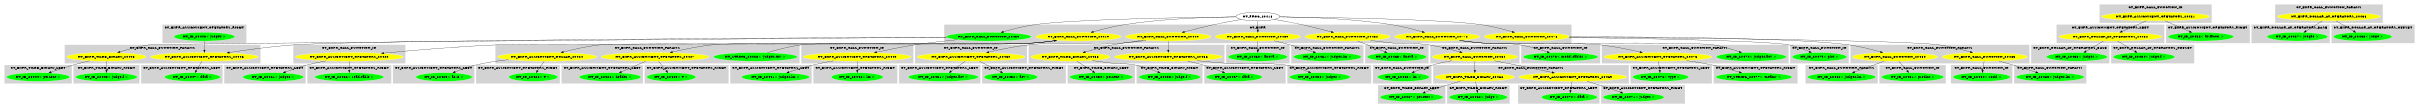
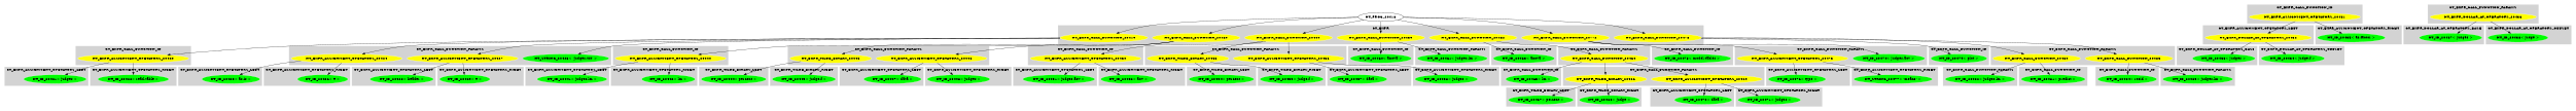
  digraph {
    node [color=white fillcolor=green style=filled]
    NT_EXPR_CALL_FUNCTION_20419 [fillcolor=yellow]
-   NT_EXPR_CALL_FUNCTION_20439
+   NT_EXPR_CALL_FUNCTION_20439 [fillcolor=yellow]
    NT_EXPR_CALL_FUNCTION_20449 [fillcolor=yellow]
    NT_EXPR_CALL_FUNCTION_20459 [fillcolor=yellow]
    NT_EXPR_CALL_FUNCTION_20462 [fillcolor=yellow]
    n6 [fillcolor=yellow label=NT_EXPR_CALL_FUNCTION_20772]
    NT_EXPR_CALL_FUNCTION_20478 [fillcolor=yellow]
    NT_EXPR_ASSIGNMENT_OPETATORS_20420 [fillcolor=yellow]
    "NT_STRING_20423< 'judges.txt' >"
-   NT_EXPR_ASSIGNMENT_OPETATORS_20424 [fillcolor=yellow label=NT_EXPR_ASSIGNMENT_DOLLAR_20424]
+   NT_EXPR_ASSIGNMENT_OPETATORS_20424 [fillcolor=yellow]
    NT_EXPR_ASSIGNMENT_OPETATORS_20427 [fillcolor=yellow]
    "NT_ID_20421< judges >"
    "NT_ID_20422< read.table >"
    "NT_ID_20425< as.is >"
    "NT_ID_20426< T >"
    "NT_ID_20428< header >"
    "NT_ID_20429< T >"
    NT_EXPR_ASSIGNMENT_OPETATORS_20431 [fillcolor=yellow]
    NT_EXPR_DOLLAR_AT_OPERATORS_20436 [fillcolor=yellow]
    NT_EXPR_DOLLAR_AT_OPERATORS_20432 [fillcolor=yellow]
    "NT_ID_20435< as.factor >"
    "NT_ID_20433< judges >"
    "NT_ID_20434< judge.f >"
    "NT_ID_20437< judges >"
    "NT_ID_20438< judge >"
    NT_EXPR_ASSIGNMENT_OPETATORS_20440 [fillcolor=yellow]
    NT_EXPR_TILDE_BINARY_20443 [fillcolor=yellow]
    NT_EXPR_ASSIGNMENT_OPETATORS_20446 [fillcolor=yellow]
    "NT_ID_20441< judges.lm >"
    "NT_ID_20442< lm >"
    "NT_ID_20444< percent >"
    "NT_ID_20445< judge.f >"
    "NT_ID_20447< data >"
    "NT_ID_20448< judges >"
    NT_EXPR_ASSIGNMENT_OPETATORS_20450 [fillcolor=yellow]
    NT_EXPR_TILDE_BINARY_20453 [fillcolor=yellow]
    NT_EXPR_ASSIGNMENT_OPETATORS_20456 [fillcolor=yellow]
    "NT_ID_20451< judges.aov >"
    "NT_ID_20452< aov >"
    "NT_ID_20454< percent >"
    "NT_ID_20455< judge.f >"
    "NT_ID_20457< data >"
    "NT_ID_20458< judges >"
    "NT_ID_20460< anova >"
    "NT_ID_20461< judges.lm >"
    "NT_ID_20463< anova >"
    NT_EXPR_CALL_FUNCTION_20464 [fillcolor=yellow]
    "NT_ID_20465< lm >"
    NT_EXPR_TILDE_BINARY_20466 [fillcolor=yellow]
    NT_EXPR_ASSIGNMENT_OPETATORS_20469 [fillcolor=yellow]
    "NT_ID_20467< percent >"
    "NT_ID_20482< judges.lm >"
    "NT_ID_20468< judge >"
    "NT_ID_20470< data >"
    "NT_ID_20471< judges >"
    "NT_ID_20473< model.tables >"
    "NT_ID_20474< judges.aov >"
    NT_EXPR_ASSIGNMENT_OPETATORS_20475 [fillcolor=yellow]
    "NT_ID_20476< type >"
    "NT_STRING_20477< 'means' >"
    "NT_ID_20479< plot >"
    NT_EXPR_CALL_FUNCTION_20480 [fillcolor=yellow]
    NT_EXPR_CALL_FUNCTION_20483 [fillcolor=yellow]
    "NT_ID_20481< predict >"
    "NT_ID_20484< resid >"
    "NT_ID_20485< judges.lm >"
    NT_PROG_20418 [color="" fillcolor="" style=""]
    subgraph cluster_1 {
      color=lightgrey
      label=CT_EXPR
      style=filled
      NT_EXPR_CALL_FUNCTION_20419
      NT_EXPR_CALL_FUNCTION_20439
      NT_EXPR_CALL_FUNCTION_20449
      NT_EXPR_CALL_FUNCTION_20459
      NT_EXPR_CALL_FUNCTION_20462
      n6
      NT_EXPR_CALL_FUNCTION_20478
    }
    subgraph cluster_2 {
      color=lightgrey
      label=CT_EXPR_CALL_FUNCTION_ID
      style=filled
      NT_EXPR_ASSIGNMENT_OPETATORS_20420
    }
    subgraph cluster_3 {
      color=lightgrey
      label=CT_EXPR_CALL_FUNCTION_PARAMS
      style=filled
      "NT_STRING_20423< 'judges.txt' >"
      NT_EXPR_ASSIGNMENT_OPETATORS_20424
      NT_EXPR_ASSIGNMENT_OPETATORS_20427
    }
    subgraph cluster_4 {
      color=lightgrey
      label=CT_EXPR_ASSIGNMENT_OPETATORS_LEFT
      style=filled
      "NT_ID_20421< judges >"
    }
    subgraph cluster_5 {
      color=lightgrey
      label=CT_EXPR_ASSIGNMENT_OPETATORS_RIGHT
      style=filled
      "NT_ID_20422< read.table >"
    }
    subgraph cluster_6 {
      color=lightgrey
      label=CT_EXPR_ASSIGNMENT_OPETATORS_LEFT
      style=filled
      "NT_ID_20425< as.is >"
    }
    subgraph cluster_7 {
      color=lightgrey
      label=CT_EXPR_ASSIGNMENT_OPETATORS_RIGHT
      style=filled
      "NT_ID_20426< T >"
    }
    subgraph cluster_8 {
      color=lightgrey
      label=CT_EXPR_ASSIGNMENT_OPETATORS_LEFT
      style=filled
      "NT_ID_20428< header >"
    }
    subgraph cluster_9 {
      color=lightgrey
      label=CT_EXPR_ASSIGNMENT_OPETATORS_RIGHT
      style=filled
      "NT_ID_20429< T >"
    }
    subgraph cluster_10 {
      color=lightgrey
      label=CT_EXPR_CALL_FUNCTION_ID
      style=filled
      NT_EXPR_ASSIGNMENT_OPETATORS_20431
    }
    subgraph cluster_11 {
      color=lightgrey
      label=CT_EXPR_CALL_FUNCTION_PARAMS
      style=filled
      NT_EXPR_DOLLAR_AT_OPERATORS_20436
    }
    subgraph cluster_12 {
      color=lightgrey
      label=CT_EXPR_ASSIGNMENT_OPETATORS_LEFT
      style=filled
      NT_EXPR_DOLLAR_AT_OPERATORS_20432
    }
    subgraph cluster_13 {
      color=lightgrey
      label=CT_EXPR_ASSIGNMENT_OPETATORS_RIGHT
      style=filled
      "NT_ID_20435< as.factor >"
    }
    subgraph cluster_14 {
      color=lightgrey
      label=CT_EXPR_DOLLAR_AT_OPERATORS_BASE
      style=filled
      "NT_ID_20433< judges >"
    }
    subgraph cluster_15 {
      color=lightgrey
      label=CT_EXPR_DOLLAR_AT_OPERATORS_OFFSET
      style=filled
      "NT_ID_20434< judge.f >"
    }
    subgraph cluster_16 {
      color=lightgrey
      label=CT_EXPR_DOLLAR_AT_OPERATORS_BASE
      style=filled
      "NT_ID_20437< judges >"
    }
    subgraph cluster_17 {
      color=lightgrey
      label=CT_EXPR_DOLLAR_AT_OPERATORS_OFFSET
      style=filled
      "NT_ID_20438< judge >"
    }
    subgraph cluster_18 {
      color=lightgrey
      label=CT_EXPR_CALL_FUNCTION_ID
      style=filled
      NT_EXPR_ASSIGNMENT_OPETATORS_20440
    }
    subgraph cluster_19 {
      color=lightgrey
      label=CT_EXPR_CALL_FUNCTION_PARAMS
      style=filled
      NT_EXPR_TILDE_BINARY_20443
      NT_EXPR_ASSIGNMENT_OPETATORS_20446
    }
    subgraph cluster_20 {
      color=lightgrey
      label=CT_EXPR_ASSIGNMENT_OPETATORS_LEFT
      style=filled
      "NT_ID_20441< judges.lm >"
    }
    subgraph cluster_21 {
      color=lightgrey
      label=CT_EXPR_ASSIGNMENT_OPETATORS_RIGHT
      style=filled
      "NT_ID_20442< lm >"
    }
    subgraph cluster_22 {
      color=lightgrey
      label=CT_EXPR_TILDE_BINARY_LEFT
      style=filled
      "NT_ID_20444< percent >"
    }
    subgraph cluster_23 {
      color=lightgrey
      label=CT_EXPR_TILDE_BINARY_RIGHT
      style=filled
      "NT_ID_20445< judge.f >"
    }
    subgraph cluster_24 {
      color=lightgrey
      label=CT_EXPR_ASSIGNMENT_OPETATORS_LEFT
      style=filled
      "NT_ID_20447< data >"
    }
    subgraph cluster_25 {
      color=lightgrey
      label=CT_EXPR_ASSIGNMENT_OPETATORS_RIGHT
      style=filled
      "NT_ID_20448< judges >"
    }
    subgraph cluster_26 {
      color=lightgrey
      label=CT_EXPR_CALL_FUNCTION_ID
      style=filled
      NT_EXPR_ASSIGNMENT_OPETATORS_20450
    }
    subgraph cluster_27 {
      color=lightgrey
      label=CT_EXPR_CALL_FUNCTION_PARAMS
      style=filled
      NT_EXPR_TILDE_BINARY_20453
      NT_EXPR_ASSIGNMENT_OPETATORS_20456
    }
    subgraph cluster_28 {
      color=lightgrey
      label=CT_EXPR_ASSIGNMENT_OPETATORS_LEFT
      style=filled
      "NT_ID_20451< judges.aov >"
    }
    subgraph cluster_29 {
      color=lightgrey
      label=CT_EXPR_ASSIGNMENT_OPETATORS_RIGHT
      style=filled
      "NT_ID_20452< aov >"
    }
    subgraph cluster_30 {
      color=lightgrey
      label=CT_EXPR_TILDE_BINARY_LEFT
      style=filled
      "NT_ID_20454< percent >"
    }
    subgraph cluster_31 {
      color=lightgrey
      label=CT_EXPR_TILDE_BINARY_RIGHT
      style=filled
      "NT_ID_20455< judge.f >"
    }
    subgraph cluster_32 {
      color=lightgrey
      label=CT_EXPR_ASSIGNMENT_OPETATORS_LEFT
      style=filled
      "NT_ID_20457< data >"
    }
    subgraph cluster_33 {
      color=lightgrey
      label=CT_EXPR_ASSIGNMENT_OPETATORS_RIGHT
      style=filled
      "NT_ID_20458< judges >"
    }
    subgraph cluster_34 {
      color=lightgrey
      label=CT_EXPR_CALL_FUNCTION_ID
      style=filled
      "NT_ID_20460< anova >"
    }
    subgraph cluster_35 {
      color=lightgrey
      label=CT_EXPR_CALL_FUNCTION_PARAMS
      style=filled
      "NT_ID_20461< judges.lm >"
    }
    subgraph cluster_36 {
      color=lightgrey
      label=CT_EXPR_CALL_FUNCTION_ID
      style=filled
      "NT_ID_20463< anova >"
    }
    subgraph cluster_37 {
      color=lightgrey
      label=CT_EXPR_CALL_FUNCTION_PARAMS
      style=filled
      NT_EXPR_CALL_FUNCTION_20464
    }
    subgraph cluster_38 {
      color=lightgrey
      label=CT_EXPR_CALL_FUNCTION_ID
      style=filled
      "NT_ID_20465< lm >"
    }
    subgraph cluster_39 {
      color=lightgrey
      label=CT_EXPR_CALL_FUNCTION_PARAMS
      style=filled
      NT_EXPR_TILDE_BINARY_20466
      NT_EXPR_ASSIGNMENT_OPETATORS_20469
    }
    subgraph cluster_40 {
      color=lightgrey
      label=CT_EXPR_TILDE_BINARY_LEFT
      style=filled
      "NT_ID_20467< percent >"
    }
    subgraph cluster_41 {
      color=lightgrey
      label=CT_EXPR_CALL_FUNCTION_PARAMS
      style=filled
      "NT_ID_20482< judges.lm >"
    }
    subgraph cluster_42 {
      color=lightgrey
      label=CT_EXPR_TILDE_BINARY_RIGHT
      style=filled
      "NT_ID_20468< judge >"
    }
    subgraph cluster_43 {
      color=lightgrey
      label=CT_EXPR_ASSIGNMENT_OPETATORS_LEFT
      style=filled
      "NT_ID_20470< data >"
    }
    subgraph cluster_44 {
      color=lightgrey
      label=CT_EXPR_ASSIGNMENT_OPETATORS_RIGHT
      style=filled
      "NT_ID_20471< judges >"
    }
    subgraph cluster_45 {
      color=lightgrey
      label=CT_EXPR_CALL_FUNCTION_ID
      style=filled
      "NT_ID_20473< model.tables >"
    }
    subgraph cluster_46 {
      color=lightgrey
      label=CT_EXPR_CALL_FUNCTION_PARAMS
      style=filled
      "NT_ID_20474< judges.aov >"
      NT_EXPR_ASSIGNMENT_OPETATORS_20475
    }
    subgraph cluster_47 {
      color=lightgrey
      label=CT_EXPR_ASSIGNMENT_OPETATORS_LEFT
      style=filled
      "NT_ID_20476< type >"
    }
    subgraph cluster_48 {
      color=lightgrey
      label=CT_EXPR_ASSIGNMENT_OPETATORS_RIGHT
      style=filled
      "NT_STRING_20477< 'means' >"
    }
    subgraph cluster_49 {
      color=lightgrey
      label=CT_EXPR_CALL_FUNCTION_ID
      style=filled
      "NT_ID_20479< plot >"
    }
    subgraph cluster_50 {
      color=lightgrey
      label=CT_EXPR_CALL_FUNCTION_PARAMS
      style=filled
      NT_EXPR_CALL_FUNCTION_20480
      NT_EXPR_CALL_FUNCTION_20483
    }
    subgraph cluster_51 {
      color=lightgrey
      label=CT_EXPR_CALL_FUNCTION_ID
      style=filled
      "NT_ID_20481< predict >"
    }
    subgraph cluster_52 {
      color=lightgrey
      label=CT_EXPR_CALL_FUNCTION_ID
      style=filled
      "NT_ID_20484< resid >"
    }
    subgraph cluster_53 {
      color=lightgrey
      label=CT_EXPR_CALL_FUNCTION_PARAMS
      style=filled
      "NT_ID_20485< judges.lm >"
    }
    NT_EXPR_CALL_FUNCTION_20419 -> NT_EXPR_ASSIGNMENT_OPETATORS_20420
-   "NT_STRING_20423< 'judges.txt' >" -> NT_EXPR_CALL_FUNCTION_20419
+   NT_EXPR_CALL_FUNCTION_20419 -> "NT_STRING_20423< 'judges.txt' >"
    NT_EXPR_CALL_FUNCTION_20419 -> NT_EXPR_ASSIGNMENT_OPETATORS_20424
    NT_EXPR_CALL_FUNCTION_20419 -> NT_EXPR_ASSIGNMENT_OPETATORS_20427
    NT_EXPR_CALL_FUNCTION_20439 -> NT_EXPR_ASSIGNMENT_OPETATORS_20440
    NT_EXPR_CALL_FUNCTION_20439 -> NT_EXPR_TILDE_BINARY_20443
    NT_EXPR_CALL_FUNCTION_20439 -> NT_EXPR_ASSIGNMENT_OPETATORS_20446
    NT_EXPR_CALL_FUNCTION_20449 -> NT_EXPR_ASSIGNMENT_OPETATORS_20450
    NT_EXPR_CALL_FUNCTION_20449 -> NT_EXPR_TILDE_BINARY_20453
    NT_EXPR_CALL_FUNCTION_20449 -> NT_EXPR_ASSIGNMENT_OPETATORS_20456
    NT_EXPR_CALL_FUNCTION_20459 -> "NT_ID_20460< anova >"
    NT_EXPR_CALL_FUNCTION_20459 -> "NT_ID_20461< judges.lm >"
    NT_EXPR_CALL_FUNCTION_20462 -> "NT_ID_20463< anova >"
    NT_EXPR_CALL_FUNCTION_20462 -> NT_EXPR_CALL_FUNCTION_20464
    n6 -> "NT_ID_20473< model.tables >"
    n6 -> "NT_ID_20474< judges.aov >"
    n6 -> NT_EXPR_ASSIGNMENT_OPETATORS_20475
    NT_EXPR_CALL_FUNCTION_20478 -> "NT_ID_20479< plot >"
    NT_EXPR_CALL_FUNCTION_20478 -> NT_EXPR_CALL_FUNCTION_20480
    NT_EXPR_CALL_FUNCTION_20478 -> NT_EXPR_CALL_FUNCTION_20483
    NT_EXPR_ASSIGNMENT_OPETATORS_20420 -> "NT_ID_20421< judges >"
    NT_EXPR_ASSIGNMENT_OPETATORS_20420 -> "NT_ID_20422< read.table >"
    NT_EXPR_ASSIGNMENT_OPETATORS_20424 -> "NT_ID_20425< as.is >"
    NT_EXPR_ASSIGNMENT_OPETATORS_20424 -> "NT_ID_20426< T >"
    NT_EXPR_ASSIGNMENT_OPETATORS_20427 -> "NT_ID_20428< header >"
    NT_EXPR_ASSIGNMENT_OPETATORS_20427 -> "NT_ID_20429< T >"
    NT_EXPR_ASSIGNMENT_OPETATORS_20431 -> NT_EXPR_DOLLAR_AT_OPERATORS_20432
    NT_EXPR_ASSIGNMENT_OPETATORS_20431 -> "NT_ID_20435< as.factor >"
    NT_EXPR_DOLLAR_AT_OPERATORS_20436 -> "NT_ID_20437< judges >"
    NT_EXPR_DOLLAR_AT_OPERATORS_20436 -> "NT_ID_20438< judge >"
    NT_EXPR_DOLLAR_AT_OPERATORS_20432 -> "NT_ID_20433< judges >"
    NT_EXPR_DOLLAR_AT_OPERATORS_20432 -> "NT_ID_20434< judge.f >"
    NT_EXPR_ASSIGNMENT_OPETATORS_20440 -> "NT_ID_20441< judges.lm >"
    NT_EXPR_ASSIGNMENT_OPETATORS_20440 -> "NT_ID_20442< lm >"
    NT_EXPR_TILDE_BINARY_20443 -> "NT_ID_20444< percent >"
    NT_EXPR_TILDE_BINARY_20443 -> "NT_ID_20445< judge.f >"
    NT_EXPR_ASSIGNMENT_OPETATORS_20446 -> "NT_ID_20447< data >"
-   "NT_ID_20448< judges >" -> NT_EXPR_ASSIGNMENT_OPETATORS_20446
+   NT_EXPR_ASSIGNMENT_OPETATORS_20446 -> "NT_ID_20448< judges >"
    NT_EXPR_ASSIGNMENT_OPETATORS_20450 -> "NT_ID_20451< judges.aov >"
    NT_EXPR_ASSIGNMENT_OPETATORS_20450 -> "NT_ID_20452< aov >"
    NT_EXPR_TILDE_BINARY_20453 -> "NT_ID_20454< percent >"
    NT_EXPR_TILDE_BINARY_20453 -> "NT_ID_20455< judge.f >"
    NT_EXPR_ASSIGNMENT_OPETATORS_20456 -> "NT_ID_20457< data >"
    NT_EXPR_ASSIGNMENT_OPETATORS_20456 -> "NT_ID_20458< judges >"
    NT_EXPR_CALL_FUNCTION_20464 -> "NT_ID_20465< lm >"
    NT_EXPR_CALL_FUNCTION_20464 -> NT_EXPR_TILDE_BINARY_20466
    NT_EXPR_CALL_FUNCTION_20464 -> NT_EXPR_ASSIGNMENT_OPETATORS_20469
    NT_EXPR_TILDE_BINARY_20466 -> "NT_ID_20467< percent >"
    NT_EXPR_TILDE_BINARY_20466 -> "NT_ID_20468< judge >"
    NT_EXPR_ASSIGNMENT_OPETATORS_20469 -> "NT_ID_20470< data >"
    NT_EXPR_ASSIGNMENT_OPETATORS_20469 -> "NT_ID_20471< judges >"
    NT_EXPR_ASSIGNMENT_OPETATORS_20475 -> "NT_ID_20476< type >"
    NT_EXPR_ASSIGNMENT_OPETATORS_20475 -> "NT_STRING_20477< 'means' >"
    NT_EXPR_CALL_FUNCTION_20480 -> "NT_ID_20482< judges.lm >"
    NT_EXPR_CALL_FUNCTION_20480 -> "NT_ID_20481< predict >"
    NT_EXPR_CALL_FUNCTION_20483 -> "NT_ID_20484< resid >"
    NT_EXPR_CALL_FUNCTION_20483 -> "NT_ID_20485< judges.lm >"
    NT_PROG_20418 -> NT_EXPR_CALL_FUNCTION_20419
    NT_PROG_20418 -> NT_EXPR_CALL_FUNCTION_20439
    NT_PROG_20418 -> NT_EXPR_CALL_FUNCTION_20449
    NT_PROG_20418 -> NT_EXPR_CALL_FUNCTION_20459
    NT_PROG_20418 -> NT_EXPR_CALL_FUNCTION_20462
    NT_PROG_20418 -> n6
    NT_PROG_20418 -> NT_EXPR_CALL_FUNCTION_20478
  }
